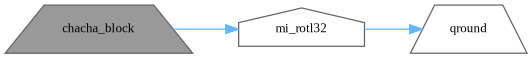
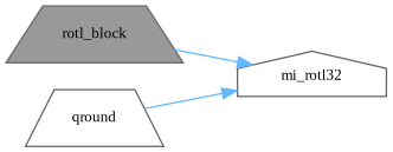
  digraph {
    fontname="Liberation Serif"
    rankdir=LR
    node [color=grey40 fillcolor=white fontname="Liberation Serif" fontsize=10 shape=trapezium style=filled]
    edge [color=steelblue1 fontname="Liberation Serif" fontsize=10 labelfontname=Helvetica labelfontsize=10 style=solid]
-   n1 [color=gray40 fillcolor=grey60 fontcolor=black height=0.2 label=chacha_block width=0.4]
+   n1 [color=gray40 fillcolor=grey60 fontcolor=black height=0.2 label=rotl_block width=0.4]
    n2 [height=0.2 label=mi_rotl32 shape=house width=0.4]
    n3 [height=0.2 label=qround width=0.4]
    n1 -> n2
-   n2 -> n3
+   n3 -> n2
  }
